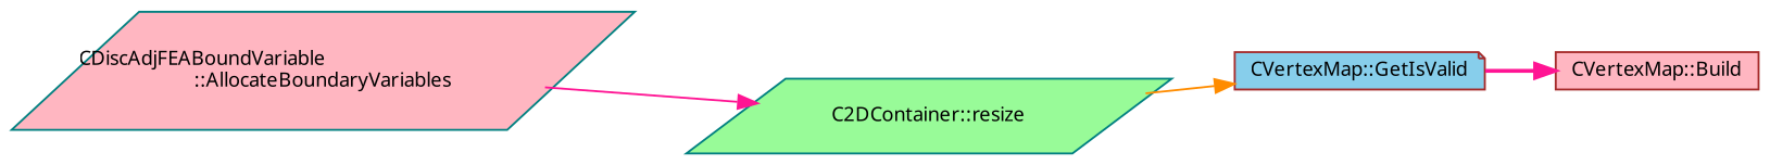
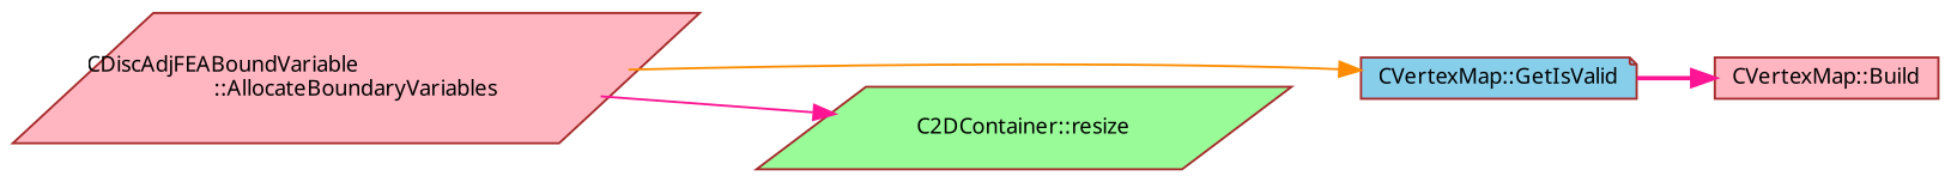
  digraph {
    fontname="Noto Sans"
    rankdir=LR
    node [color=teal fillcolor=lightpink fontname="Noto Sans" fontsize=10 shape=parallelogram style=filled]
    edge [color=deeppink fontname="Noto Sans" fontsize=10 labelfontname=Helvetica labelfontsize=10 style=solid]
-   n1 [fontcolor=black height=0.2 label="CDiscAdjFEABoundVariable\l::AllocateBoundaryVariables" width=0.4]
+   n1 [color=brown fontcolor=black height=0.2 label="CDiscAdjFEABoundVariable\l::AllocateBoundaryVariables" width=0.4]
    n2 [color=brown fillcolor=skyblue height=0.2 label="CVertexMap::GetIsValid" shape=note width=0.4]
-   n3 [fillcolor=palegreen height=0.2 label="C2DContainer::resize" width=0.4]
+   n3 [color=brown fillcolor=palegreen height=0.2 label="C2DContainer::resize" width=0.4]
    n4 [color=brown height=0.2 label="CVertexMap::Build" shape=box width=0.4]
-   n3 -> n2 [color=darkorange]
+   n1 -> n2 [color=darkorange]
    n1 -> n3
    n2 -> n4 [style=bold]
  }
